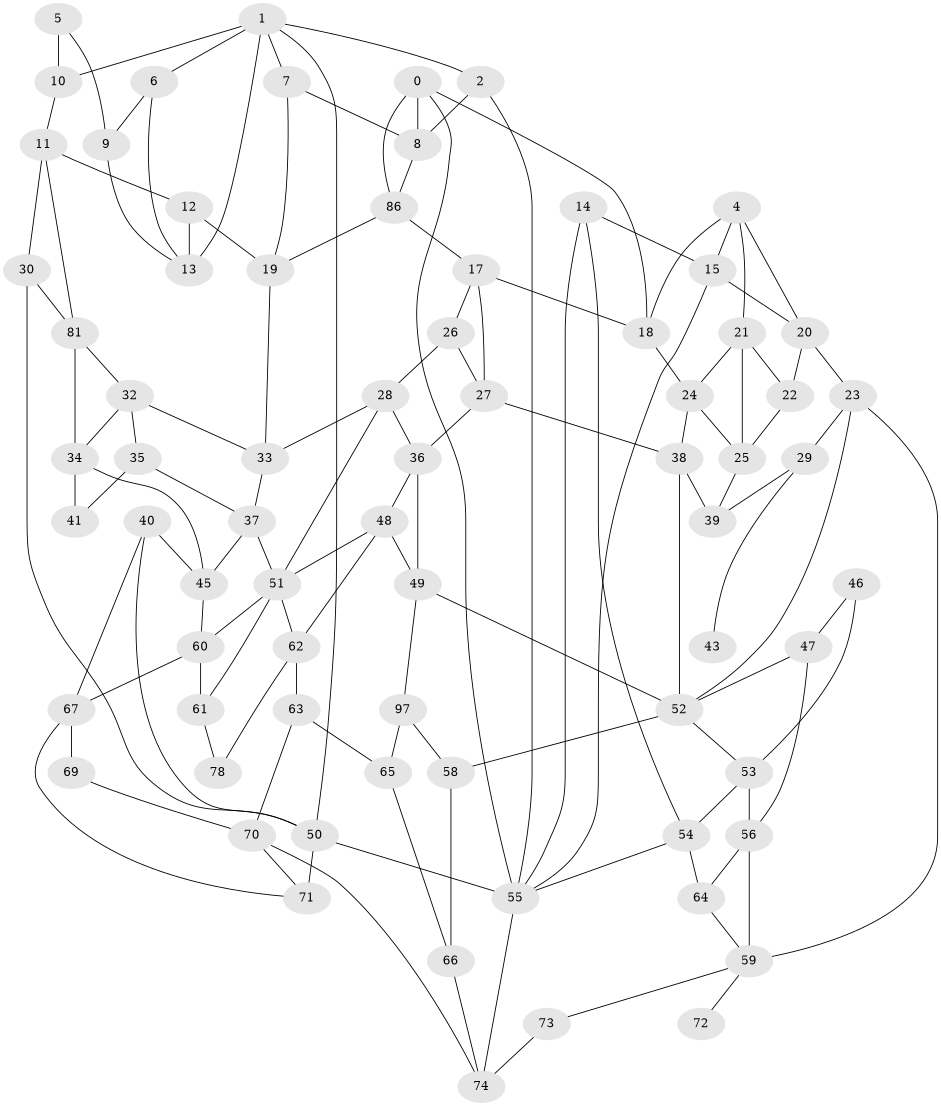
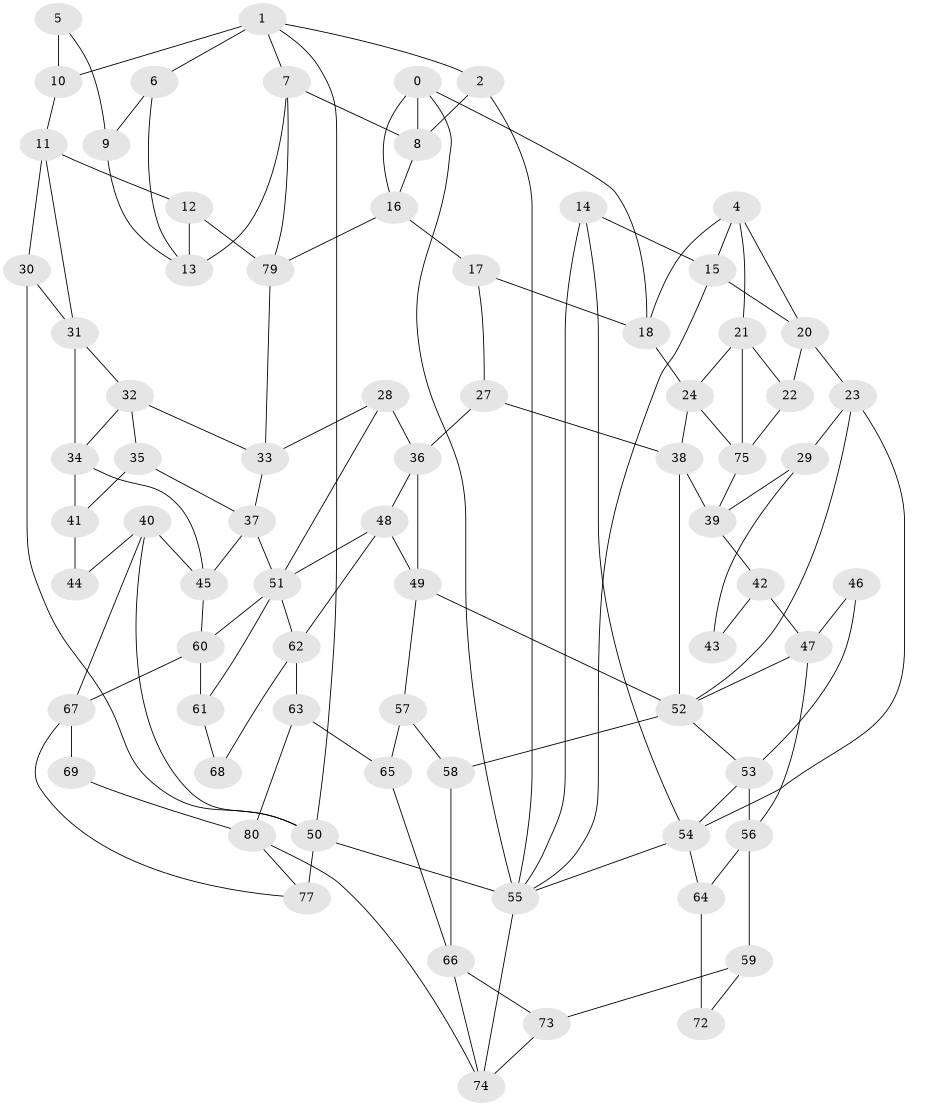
  graph {
    node [color=gray90 style=filled]
    edge [weight=1.0]
    1
    2
    6
    7
    10
    50
    8
    55
    9
    13
-   19
+   19 [label=79]
    11
-   71
-   16 [label=86]
+   71 [label=77]
+   16
    74
    n16 [label=0]
    18
    17
    24
    4
    15
    20
    21
    22
    23
-   25
+   25 [label=75]
    5
    33
    12
    30
-   31 [label=81]
+   31
    32
    34
    14
    54
    64
-   26
    27
    28
    38
    36
    37
    29
    52
    39
    43
+   42
    51
    48
    49
    60
    62
    61
    35
    41
    45
-   57 [label=97]
+   44
+   57
    53
    58
    47
    40
    67
    69
    56
    46
-   68 [label=78]
+   68
    63
    65
    66
    59
    72
    73
-   70
+   70 [label=80]
    1 -- 2
    1 -- 6
    1 -- 7
    1 -- 10
    1 -- 50
    2 -- 8
    2 -- 55
    6 -- 9 [weight=2.0]
    6 -- 13
    7 -- 8
-   1 -- 13
+   7 -- 13
    7 -- 19
    10 -- 11
    50 -- 55 [weight=2.0]
    50 -- 71 [weight=2.0]
    8 -- 16
    55 -- 74
    9 -- 13
    19 -- 33
    11 -- 12
    11 -- 30
    11 -- 31
    16 -- 19
    16 -- 17
    n16 -- 8
    n16 -- 55
    n16 -- 16
    n16 -- 18
    18 -- 24
    17 -- 18
-   17 -- 26
    17 -- 27
    24 -- 25
    24 -- 38
    4 -- 18
    4 -- 15
    4 -- 20
    4 -- 21
    15 -- 55
    15 -- 20
    20 -- 22
    20 -- 23
    21 -- 24
    21 -- 22
    21 -- 25
    22 -- 25
-   23 -- 59
+   23 -- 54
    23 -- 29
    23 -- 52
    25 -- 39
    5 -- 10 [weight=2.0]
    5 -- 9
    33 -- 37
    12 -- 13
    12 -- 19
    30 -- 50 [weight=2.0]
    30 -- 31
    31 -- 32
    31 -- 34
    32 -- 33
    32 -- 34
    32 -- 35
    34 -- 41
    34 -- 45
    14 -- 55
    14 -- 15
    14 -- 54
    54 -- 55
    54 -- 64
-   64 -- 59 [weight=2.0]
-   26 -- 27
-   26 -- 28
+   64 -- 72 [weight=2.0]
    27 -- 38
    27 -- 36
    28 -- 33
    28 -- 36
    28 -- 51
    38 -- 52
    38 -- 39
    36 -- 48
    36 -- 49
    37 -- 51
    37 -- 45
    29 -- 39
    29 -- 43
    52 -- 53
    52 -- 58 [weight=2.0]
+   39 -- 42
+   42 -- 43
+   42 -- 47
    51 -- 60
    51 -- 62
    51 -- 61
    48 -- 51
    48 -- 49
    48 -- 62
    49 -- 52
    49 -- 57
    60 -- 61
    60 -- 67
    62 -- 68
    62 -- 63
    61 -- 68
    35 -- 37
    35 -- 41
+   41 -- 44 [weight=2.0]
    45 -- 60
    57 -- 58
    57 -- 65 [weight=2.0]
    53 -- 54
    53 -- 56 [weight=2.0]
    58 -- 66
    47 -- 52
    47 -- 56
    40 -- 50
    40 -- 45
+   40 -- 44
    40 -- 67
    67 -- 71
    67 -- 69
    69 -- 70
    56 -- 64
    56 -- 59
    46 -- 53
    46 -- 47
    63 -- 65
    63 -- 70
    65 -- 66
    66 -- 74
+   66 -- 73
    59 -- 72
    59 -- 73
    73 -- 74
    70 -- 71
    70 -- 74
  }
